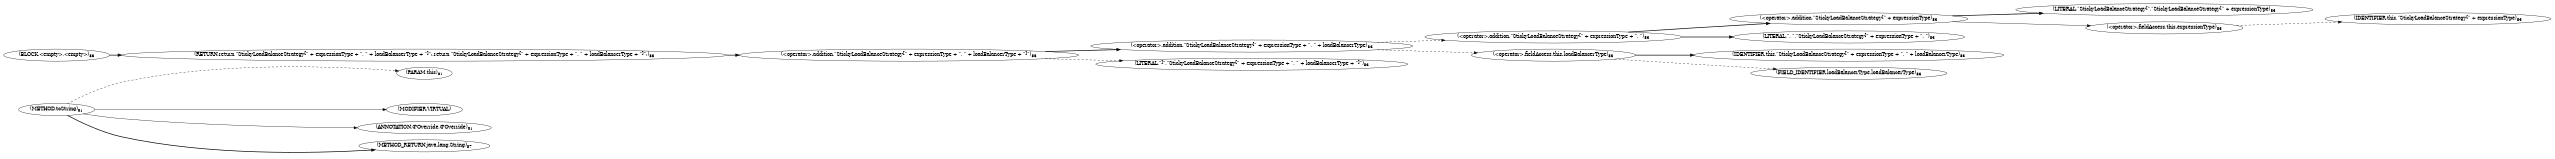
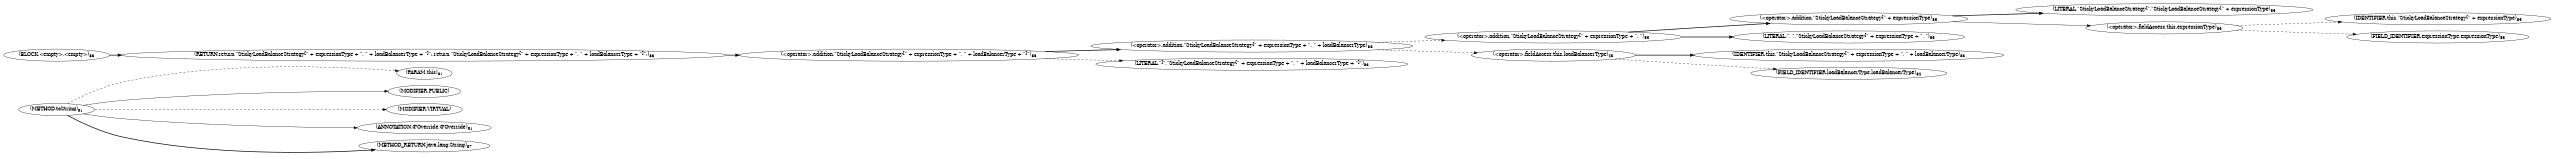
  digraph {
    rankdir=LR
    edge [style=bold]
    n1 [label=<(METHOD,toString)<SUB>81</SUB>>]
    n2 [label=<(PARAM,this)<SUB>81</SUB>>]
+   n3 [label=<(MODIFIER,PUBLIC)>]
    n4 [label=<(MODIFIER,VIRTUAL)>]
    n5 [label=<(ANNOTATION,@Override,@Override)<SUB>81</SUB>>]
    n6 [label=<(METHOD_RETURN,java.lang.String)<SUB>87</SUB>>]
    n7 [label=<(BLOCK,&lt;empty&gt;,&lt;empty&gt;)<SUB>83</SUB>>]
    n8 [label=<(RETURN,return &quot;StickyLoadBalanceStrategy[&quot; + expressionType + &quot;, &quot; + loadBalancerType + &quot;]&quot;;,return &quot;StickyLoadBalanceStrategy[&quot; + expressionType + &quot;, &quot; + loadBalancerType + &quot;]&quot;;)<SUB>83</SUB>>]
    n9 [label=<(&lt;operator&gt;.addition,&quot;StickyLoadBalanceStrategy[&quot; + expressionType + &quot;, &quot; + loadBalancerType + &quot;]&quot;)<SUB>83</SUB>>]
    n10 [label=<(&lt;operator&gt;.addition,&quot;StickyLoadBalanceStrategy[&quot; + expressionType + &quot;, &quot; + loadBalancerType)<SUB>83</SUB>>]
    n11 [label=<(LITERAL,&quot;]&quot;,&quot;StickyLoadBalanceStrategy[&quot; + expressionType + &quot;, &quot; + loadBalancerType + &quot;]&quot;)<SUB>83</SUB>>]
    n12 [label=<(&lt;operator&gt;.addition,&quot;StickyLoadBalanceStrategy[&quot; + expressionType + &quot;, &quot;)<SUB>83</SUB>>]
-   n13 [label=<(&lt;operator&gt;.fieldAccess,this.loadBalancerType)<SUB>83</SUB>>]
+   n13 [label=<(&lt;operator&gt;.fieldAccess,this.loadBalancerType)<SUB>43</SUB>>]
    n14 [label=<(&lt;operator&gt;.addition,&quot;StickyLoadBalanceStrategy[&quot; + expressionType)<SUB>83</SUB>>]
    n15 [label=<(LITERAL,&quot;, &quot;,&quot;StickyLoadBalanceStrategy[&quot; + expressionType + &quot;, &quot;)<SUB>83</SUB>>]
    n16 [label=<(IDENTIFIER,this,&quot;StickyLoadBalanceStrategy[&quot; + expressionType + &quot;, &quot; + loadBalancerType)<SUB>83</SUB>>]
-   n17 [label=<(FIELD_IDENTIFIER,loadBalancerType,loadBalancerType)<SUB>83</SUB>>]
+   n17 [label=<(FIELD_IDENTIFIER,loadBalancerType,loadBalancerType)<SUB>82</SUB>>]
    n18 [label=<(LITERAL,&quot;StickyLoadBalanceStrategy[&quot;,&quot;StickyLoadBalanceStrategy[&quot; + expressionType)<SUB>83</SUB>>]
    n19 [label=<(&lt;operator&gt;.fieldAccess,this.expressionType)<SUB>83</SUB>>]
    n20 [label=<(IDENTIFIER,this,&quot;StickyLoadBalanceStrategy[&quot; + expressionType)<SUB>83</SUB>>]
+   n21 [label=<(FIELD_IDENTIFIER,expressionType,expressionType)<SUB>83</SUB>>]
    n1 -> n2 [style=dashed]
-   n1 -> n4 [style=solid]
+   n1 -> n3 [style=solid]
+   n1 -> n4 [style=dashed]
    n1 -> n5 [style=solid]
    n1 -> n6
    n7 -> n8
    n8 -> n9
    n9 -> n10
    n9 -> n11 [style=dashed]
    n10 -> n12 [style=dashed]
    n10 -> n13 [style=dashed]
    n12 -> n14
    n12 -> n15
    n13 -> n16
    n13 -> n17 [style=dashed]
    n14 -> n18
    n14 -> n19 [style=solid]
    n19 -> n20 [style=dashed]
+   n19 -> n21 [style=dashed]
  }
